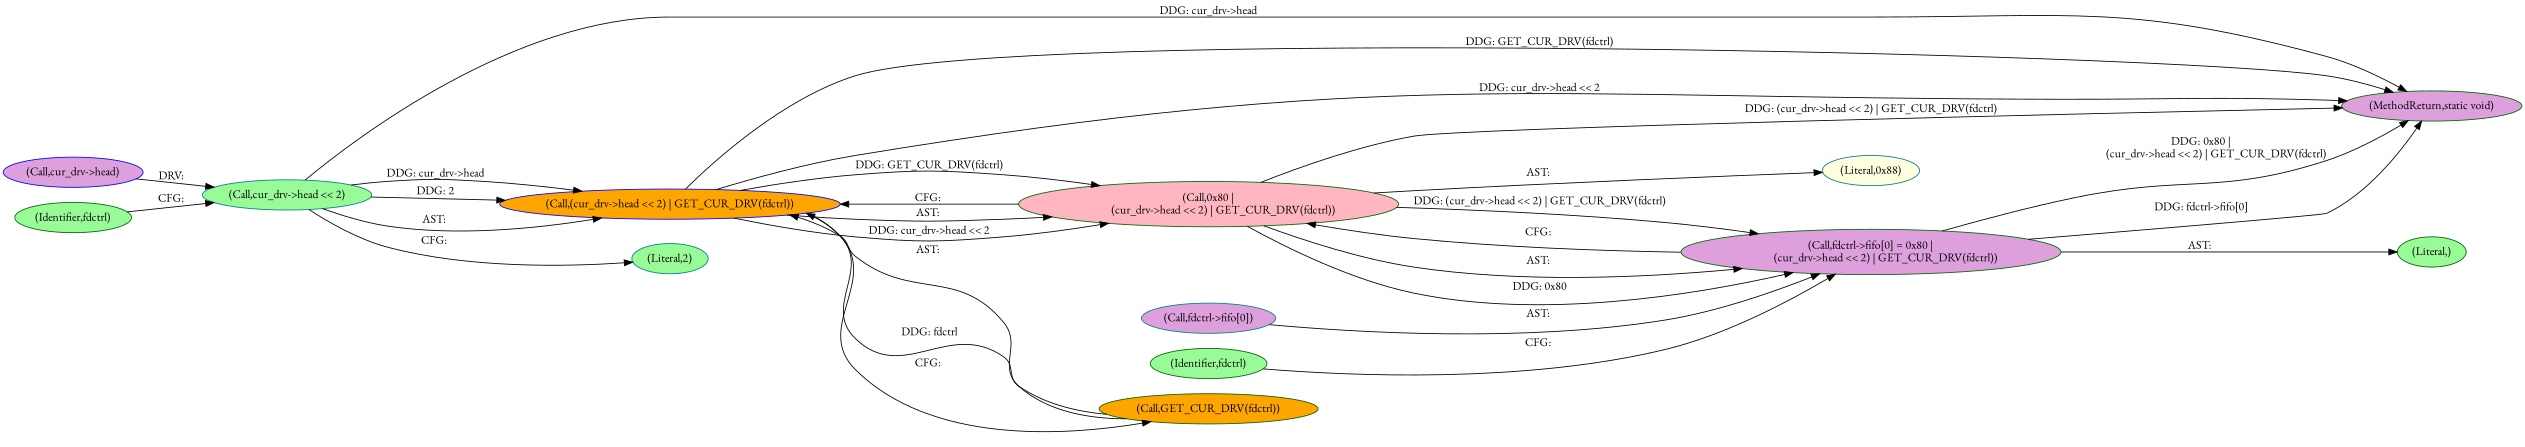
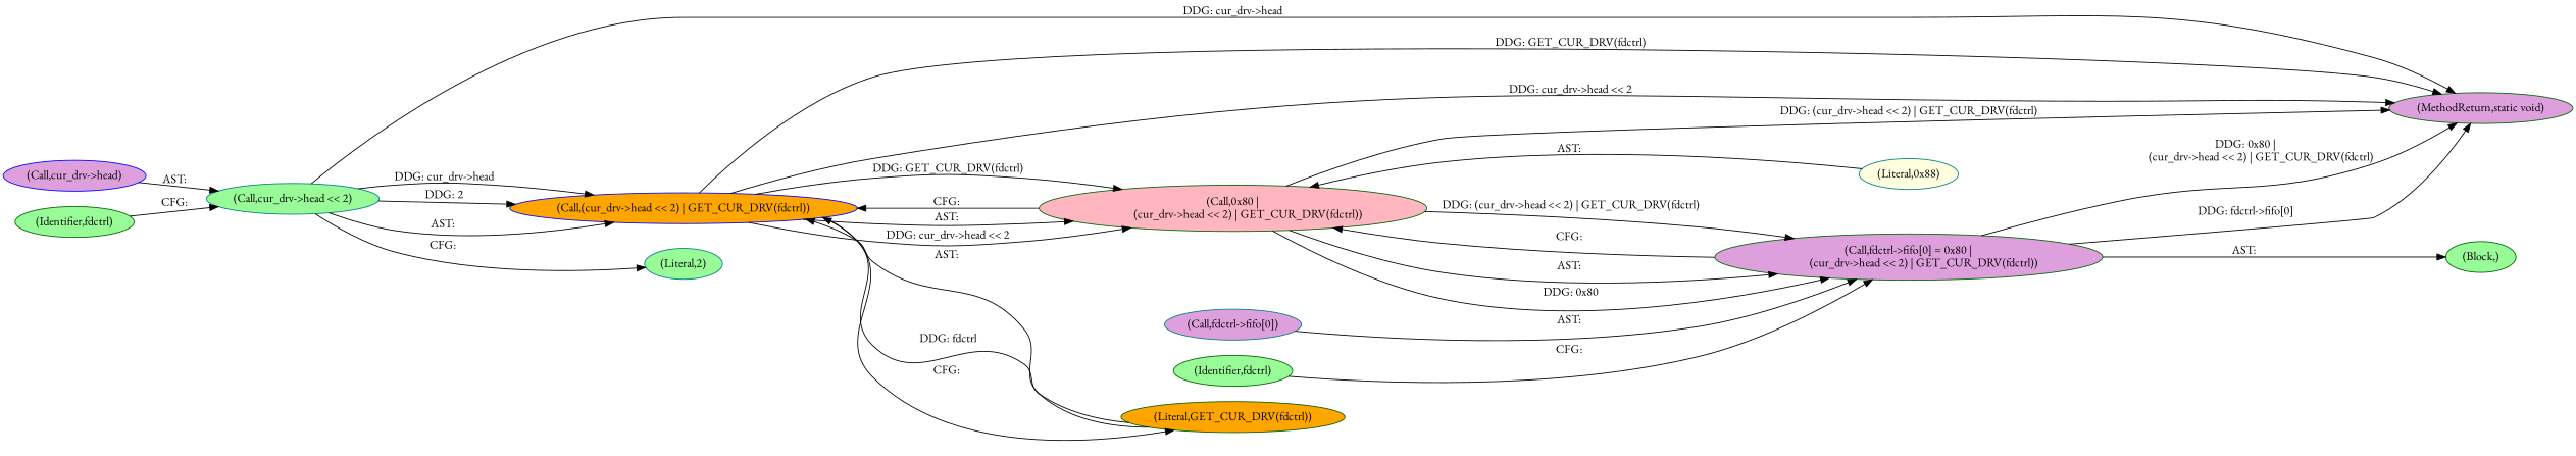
  digraph {
    fontname="EB Garamond"
    rankdir=LR
    node [color=darkgreen fillcolor=palegreen fontname="EB Garamond" style=filled]
    edge [fontname="EB Garamond"]
    n1 [color=teal label="(Call,cur_drv->head << 2)"]
    n2 [color=blue fillcolor=orange label="(Call,(cur_drv->head << 2) | GET_CUR_DRV(fdctrl))"]
    n3 [color=teal label="(Literal,2)"]
    n4 [fillcolor=plum label="(MethodReturn,static void)"]
    n5 [fillcolor=lightpink label="(Call,0x80 |\n            (cur_drv->head << 2) | GET_CUR_DRV(fdctrl))"]
-   n6 [fillcolor=orange label="(Call,GET_CUR_DRV(fdctrl))"]
+   n6 [fillcolor=orange label="(Literal,GET_CUR_DRV(fdctrl))"]
    n7 [fillcolor=plum label="(Call,fdctrl->fifo[0] = 0x80 |\n            (cur_drv->head << 2) | GET_CUR_DRV(fdctrl))"]
-   n8 [label="(Literal,)"]
+   n8 [label="(Block,)"]
    n9 [label="(Identifier,fdctrl)"]
    n10 [color=blue fillcolor=plum label="(Call,cur_drv->head)"]
    n11 [color=teal fillcolor=plum label="(Call,fdctrl->fifo[0])"]
    n12 [color=teal fillcolor=lightyellow label="(Literal,0x88)"]
    n13 [label="(Identifier,fdctrl)"]
    n1 -> n2 [label="AST: "]
    n1 -> n2 [label="DDG: cur_drv->head"]
    n1 -> n2 [label="DDG: 2"]
    n1 -> n3 [label="CFG: "]
    n1 -> n4 [label="DDG: cur_drv->head"]
    n2 -> n4 [label="DDG: GET_CUR_DRV(fdctrl)"]
    n2 -> n4 [label="DDG: cur_drv->head << 2"]
    n2 -> n5 [label="AST: "]
    n2 -> n5 [label="DDG: cur_drv->head << 2"]
    n2 -> n5 [label="DDG: GET_CUR_DRV(fdctrl)"]
    n2 -> n6 [label="CFG: "]
    n5 -> n2 [label="CFG: "]
    n5 -> n4 [label="DDG: (cur_drv->head << 2) | GET_CUR_DRV(fdctrl)"]
    n5 -> n7 [label="AST: "]
    n5 -> n7 [label="DDG: 0x80"]
    n5 -> n7 [label="DDG: (cur_drv->head << 2) | GET_CUR_DRV(fdctrl)"]
    n6 -> n2 [label="AST: "]
    n6 -> n2 [label="DDG: fdctrl"]
    n7 -> n4 [label="DDG: 0x80 |\n            (cur_drv->head << 2) | GET_CUR_DRV(fdctrl)"]
    n7 -> n4 [label="DDG: fdctrl->fifo[0]"]
    n7 -> n5 [label="CFG: "]
    n7 -> n8 [label="AST: "]
    n9 -> n7 [label="CFG: "]
-   n10 -> n1 [label="DRV: "]
+   n10 -> n1 [label="AST: "]
    n11 -> n7 [label="AST: "]
-   n5 -> n12 [label="AST: "]
+   n12 -> n5 [label="AST: "]
    n13 -> n1 [label="CFG: "]
  }
